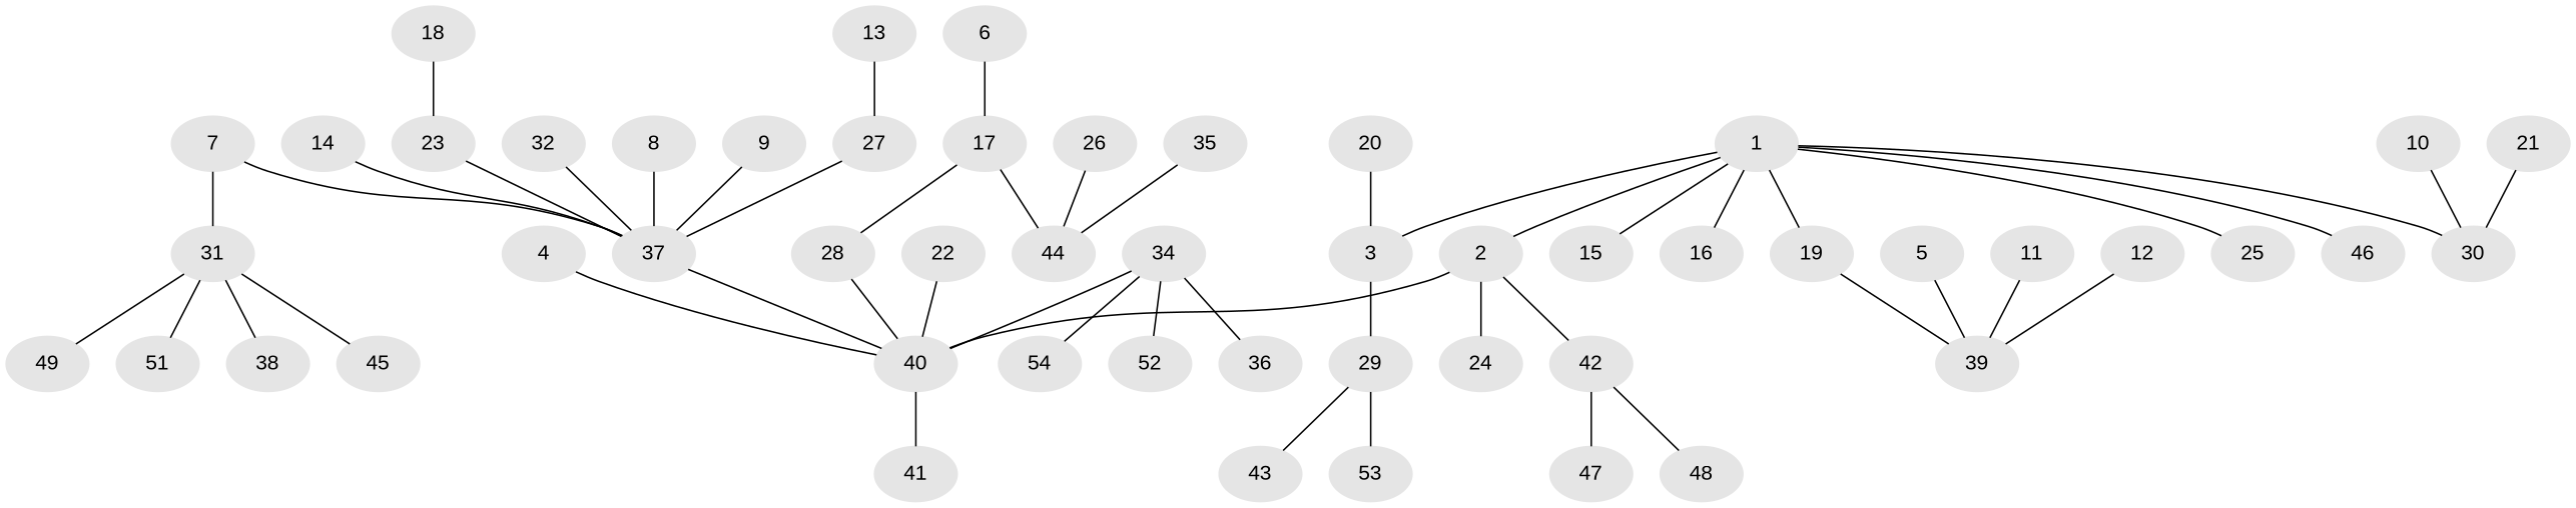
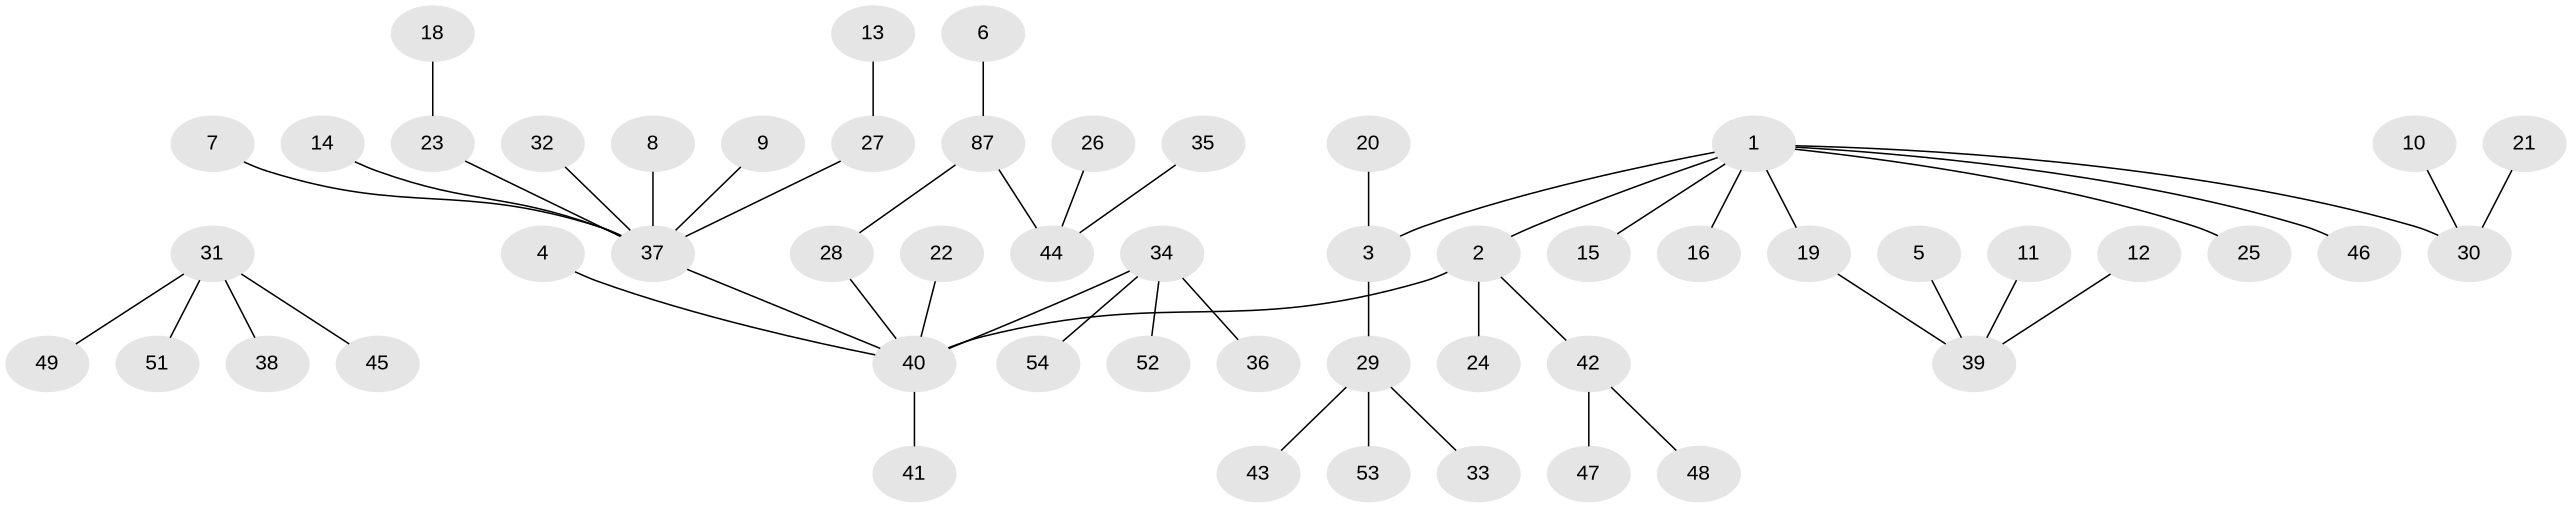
  graph {
    fontname="Liberation Sans"
    node [color=gray90 fontname="Liberation Sans" style=filled]
    edge [fontname="Liberation Sans" weight=1.0]
    1
    2
    3
    15
    16
    19
    25
    30
    46
    24
    40
    42
    29
    39
    41
    47
    48
+   33
    43
    53
    4
    5
    6
-   17
+   17 [label=87]
    28
    44
    7
    31
    37
    38
    45
    49
    51
    8
    9
    10
    11
    12
    13
    27
    14
    18
    23
    20
    21
    22
    26
    32
    34
    36
    n51 [label=54]
    52
    35
    1 -- 2
    1 -- 3
    1 -- 15
    1 -- 16
    1 -- 19
    1 -- 25
    1 -- 30
    1 -- 46
    2 -- 24
    2 -- 40
    2 -- 42
    3 -- 29
    19 -- 39
    40 -- 41
    42 -- 47
    42 -- 48
+   29 -- 33
    29 -- 43
    29 -- 53
    4 -- 40
    5 -- 39
    6 -- 17
    17 -- 28
    17 -- 44
    28 -- 40
-   7 -- 31
    7 -- 37
    31 -- 38
    31 -- 45
    31 -- 49
    31 -- 51
    37 -- 40
    8 -- 37
    9 -- 37
    10 -- 30
    11 -- 39
    12 -- 39
    13 -- 27
    27 -- 37
    14 -- 37
    18 -- 23
    23 -- 37
    20 -- 3
    21 -- 30
    22 -- 40
    26 -- 44
    32 -- 37
    34 -- 40
    34 -- 36
    34 -- n51
    34 -- 52
    35 -- 44
  }
